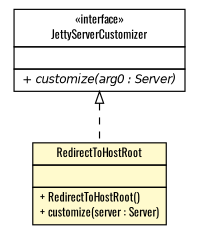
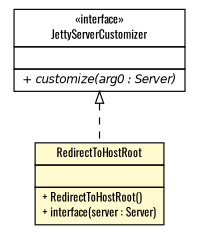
  digraph {
    nodesep=0.25
    ranksep=0.5
    fontname=Oswald
    node [fontcolor=black fontname=Oswald fontsize=10.0 shape=plaintext]
-   n1 [label=<<table title="cn.home1.oss.lib.webmvc.api.Jetty9ServerCustomizers.RedirectToHostRoot" border="0" cellborder="1" cellspacing="0" cellpadding="2" port="p" bgcolor="lemonChiffon" href="./Jetty9ServerCustomizers.RedirectToHostRoot.html"> 		<tr><td><table border="0" cellspacing="0" cellpadding="1"> <tr><td align="center" balign="center"> RedirectToHostRoot </td></tr> 		</table></td></tr> 		<tr><td><table border="0" cellspacing="0" cellpadding="1"> <tr><td align="left" balign="left">  </td></tr> 		</table></td></tr> 		<tr><td><table border="0" cellspacing="0" cellpadding="1"> <tr><td align="left" balign="left"> + RedirectToHostRoot() </td></tr> <tr><td align="left" balign="left"> + customize(server : Server) </td></tr> 		</table></td></tr> 		</table>>]
+   n1 [label=<<table title="cn.home1.oss.lib.webmvc.api.Jetty9ServerCustomizers.RedirectToHostRoot" border="0" cellborder="1" cellspacing="0" cellpadding="2" port="p" bgcolor="lemonChiffon" href="./Jetty9ServerCustomizers.RedirectToHostRoot.html"> 		<tr><td><table border="0" cellspacing="0" cellpadding="1"> <tr><td align="center" balign="center"> RedirectToHostRoot </td></tr> 		</table></td></tr> 		<tr><td><table border="0" cellspacing="0" cellpadding="1"> <tr><td align="left" balign="left">  </td></tr> 		</table></td></tr> 		<tr><td><table border="0" cellspacing="0" cellpadding="1"> <tr><td align="left" balign="left"> + RedirectToHostRoot() </td></tr> <tr><td align="left" balign="left"> + interface(server : Server) </td></tr> 		</table></td></tr> 		</table>>]
    n2 [label=<<table title="org.springframework.boot.context.embedded.jetty.JettyServerCustomizer" border="0" cellborder="1" cellspacing="0" cellpadding="2" port="p" href="http://java.sun.com/j2se/1.4.2/docs/api/org/springframework/boot/context/embedded/jetty/JettyServerCustomizer.html"> 		<tr><td><table border="0" cellspacing="0" cellpadding="1"> <tr><td align="center" balign="center"> &#171;interface&#187; </td></tr> <tr><td align="center" balign="center"> JettyServerCustomizer </td></tr> 		</table></td></tr> 		<tr><td><table border="0" cellspacing="0" cellpadding="1"> <tr><td align="left" balign="left">  </td></tr> 		</table></td></tr> 		<tr><td><table border="0" cellspacing="0" cellpadding="1"> <tr><td align="left" balign="left"><font face="Helvetica-Oblique" point-size="10.0"> + customize(arg0 : Server) </font></td></tr> 		</table></td></tr> 		</table>>]
    n2 -> n1 [arrowtail=empty dir=back fontname=Oswald fontsize=10 headport=p labelfontname=Helvetica labelfontsize=10 style=dashed tailport=p]
  }
